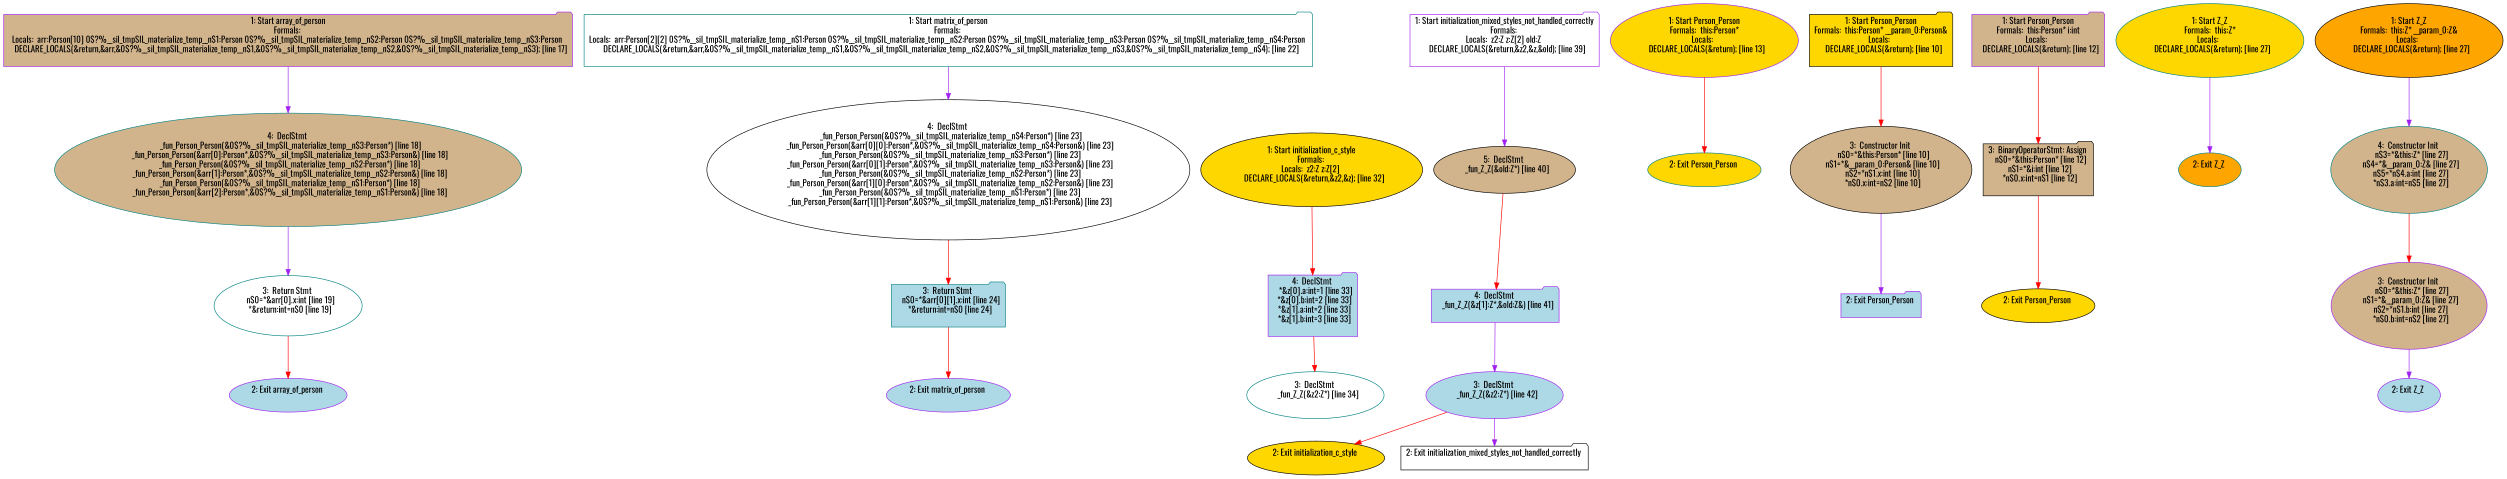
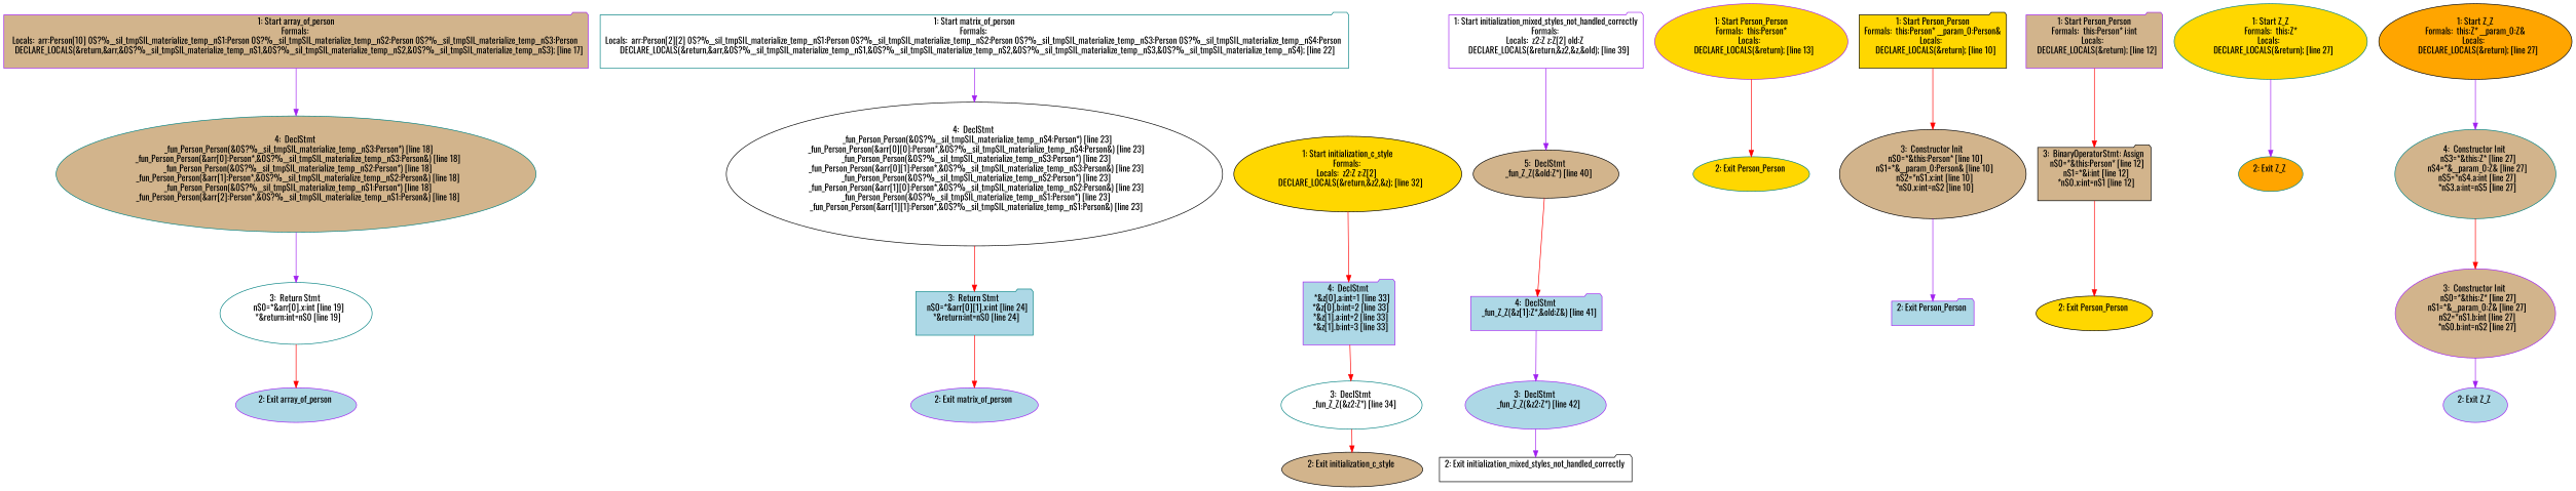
  digraph {
    fontname=Oswald
    node [color=purple fillcolor=tan fontname=Oswald shape=ellipse style=filled]
    edge [color=red fontname=Oswald]
    n1 [label="1: Start array_of_person\nFormals: \nLocals:  arr:Person[10] 0$?%__sil_tmpSIL_materialize_temp__n$1:Person 0$?%__sil_tmpSIL_materialize_temp__n$2:Person 0$?%__sil_tmpSIL_materialize_temp__n$3:Person \n   DECLARE_LOCALS(&return,&arr,&0$?%__sil_tmpSIL_materialize_temp__n$1,&0$?%__sil_tmpSIL_materialize_temp__n$2,&0$?%__sil_tmpSIL_materialize_temp__n$3); [line 17]\n " shape=folder]
    n2 [color=teal label="4:  DeclStmt \n   _fun_Person_Person(&0$?%__sil_tmpSIL_materialize_temp__n$3:Person*) [line 18]\n  _fun_Person_Person(&arr[0]:Person*,&0$?%__sil_tmpSIL_materialize_temp__n$3:Person&) [line 18]\n  _fun_Person_Person(&0$?%__sil_tmpSIL_materialize_temp__n$2:Person*) [line 18]\n  _fun_Person_Person(&arr[1]:Person*,&0$?%__sil_tmpSIL_materialize_temp__n$2:Person&) [line 18]\n  _fun_Person_Person(&0$?%__sil_tmpSIL_materialize_temp__n$1:Person*) [line 18]\n  _fun_Person_Person(&arr[2]:Person*,&0$?%__sil_tmpSIL_materialize_temp__n$1:Person&) [line 18]\n "]
    n3 [color=teal fillcolor=white label="3:  Return Stmt \n   n$0=*&arr[0].x:int [line 19]\n  *&return:int=n$0 [line 19]\n "]
    n4 [fillcolor=lightblue label="2: Exit array_of_person \n  "]
    n5 [color=teal fillcolor=white label="1: Start matrix_of_person\nFormals: \nLocals:  arr:Person[2][2] 0$?%__sil_tmpSIL_materialize_temp__n$1:Person 0$?%__sil_tmpSIL_materialize_temp__n$2:Person 0$?%__sil_tmpSIL_materialize_temp__n$3:Person 0$?%__sil_tmpSIL_materialize_temp__n$4:Person \n   DECLARE_LOCALS(&return,&arr,&0$?%__sil_tmpSIL_materialize_temp__n$1,&0$?%__sil_tmpSIL_materialize_temp__n$2,&0$?%__sil_tmpSIL_materialize_temp__n$3,&0$?%__sil_tmpSIL_materialize_temp__n$4); [line 22]\n " shape=folder]
    n6 [color=black fillcolor=white label="4:  DeclStmt \n   _fun_Person_Person(&0$?%__sil_tmpSIL_materialize_temp__n$4:Person*) [line 23]\n  _fun_Person_Person(&arr[0][0]:Person*,&0$?%__sil_tmpSIL_materialize_temp__n$4:Person&) [line 23]\n  _fun_Person_Person(&0$?%__sil_tmpSIL_materialize_temp__n$3:Person*) [line 23]\n  _fun_Person_Person(&arr[0][1]:Person*,&0$?%__sil_tmpSIL_materialize_temp__n$3:Person&) [line 23]\n  _fun_Person_Person(&0$?%__sil_tmpSIL_materialize_temp__n$2:Person*) [line 23]\n  _fun_Person_Person(&arr[1][0]:Person*,&0$?%__sil_tmpSIL_materialize_temp__n$2:Person&) [line 23]\n  _fun_Person_Person(&0$?%__sil_tmpSIL_materialize_temp__n$1:Person*) [line 23]\n  _fun_Person_Person(&arr[1][1]:Person*,&0$?%__sil_tmpSIL_materialize_temp__n$1:Person&) [line 23]\n "]
    n7 [color=teal fillcolor=lightblue label="3:  Return Stmt \n   n$0=*&arr[0][1].x:int [line 24]\n  *&return:int=n$0 [line 24]\n " shape=folder]
    n8 [fillcolor=lightblue label="2: Exit matrix_of_person \n  "]
    n9 [color=black fillcolor=gold label="1: Start initialization_c_style\nFormals: \nLocals:  z2:Z z:Z[2] \n   DECLARE_LOCALS(&return,&z2,&z); [line 32]\n "]
    n10 [fillcolor=lightblue label="4:  DeclStmt \n   *&z[0].a:int=1 [line 33]\n  *&z[0].b:int=2 [line 33]\n  *&z[1].a:int=2 [line 33]\n  *&z[1].b:int=3 [line 33]\n " shape=folder]
    n11 [color=teal fillcolor=white label="3:  DeclStmt \n   _fun_Z_Z(&z2:Z*) [line 34]\n "]
-   n12 [color=black fillcolor=gold label="2: Exit initialization_c_style \n  "]
+   n12 [color=black label="2: Exit initialization_c_style \n  "]
    n13 [fillcolor=white label="1: Start initialization_mixed_styles_not_handled_correctly\nFormals: \nLocals:  z2:Z z:Z[2] old:Z \n   DECLARE_LOCALS(&return,&z2,&z,&old); [line 39]\n " shape=folder]
    n14 [color=black label="5:  DeclStmt \n   _fun_Z_Z(&old:Z*) [line 40]\n "]
    n15 [fillcolor=lightblue label="4:  DeclStmt \n   _fun_Z_Z(&z[1]:Z*,&old:Z&) [line 41]\n " shape=folder]
    n16 [fillcolor=lightblue label="3:  DeclStmt \n   _fun_Z_Z(&z2:Z*) [line 42]\n "]
    n17 [color=black fillcolor=white label="2: Exit initialization_mixed_styles_not_handled_correctly \n  " shape=folder]
    n18 [fillcolor=gold label="1: Start Person_Person\nFormals:  this:Person*\nLocals:  \n   DECLARE_LOCALS(&return); [line 13]\n "]
    n19 [color=teal fillcolor=gold label="2: Exit Person_Person \n  "]
    n20 [color=black fillcolor=gold label="1: Start Person_Person\nFormals:  this:Person* __param_0:Person&\nLocals:  \n   DECLARE_LOCALS(&return); [line 10]\n " shape=folder]
    n21 [color=black label="3:  Constructor Init \n   n$0=*&this:Person* [line 10]\n  n$1=*&__param_0:Person& [line 10]\n  n$2=*n$1.x:int [line 10]\n  *n$0.x:int=n$2 [line 10]\n "]
    n22 [fillcolor=lightblue label="2: Exit Person_Person \n  " shape=folder]
    n23 [label="1: Start Person_Person\nFormals:  this:Person* i:int\nLocals:  \n   DECLARE_LOCALS(&return); [line 12]\n " shape=folder]
    n24 [color=black label="3:  BinaryOperatorStmt: Assign \n   n$0=*&this:Person* [line 12]\n  n$1=*&i:int [line 12]\n  *n$0.x:int=n$1 [line 12]\n " shape=folder]
    n25 [color=black fillcolor=gold label="2: Exit Person_Person \n  "]
    n26 [color=teal fillcolor=gold label="1: Start Z_Z\nFormals:  this:Z*\nLocals:  \n   DECLARE_LOCALS(&return); [line 27]\n "]
    n27 [color=teal fillcolor=orange label="2: Exit Z_Z \n  "]
    n28 [color=black fillcolor=orange label="1: Start Z_Z\nFormals:  this:Z* __param_0:Z&\nLocals:  \n   DECLARE_LOCALS(&return); [line 27]\n "]
    n29 [color=teal label="4:  Constructor Init \n   n$3=*&this:Z* [line 27]\n  n$4=*&__param_0:Z& [line 27]\n  n$5=*n$4.a:int [line 27]\n  *n$3.a:int=n$5 [line 27]\n "]
    n30 [label="3:  Constructor Init \n   n$0=*&this:Z* [line 27]\n  n$1=*&__param_0:Z& [line 27]\n  n$2=*n$1.b:int [line 27]\n  *n$0.b:int=n$2 [line 27]\n "]
    n31 [fillcolor=lightblue label="2: Exit Z_Z \n  "]
    n1 -> n2 [color=purple]
    n2 -> n3 [color=purple]
    n3 -> n4
    n5 -> n6 [color=purple]
    n6 -> n7
    n7 -> n8
    n9 -> n10
    n10 -> n11
-   n16 -> n12
+   n11 -> n12
    n13 -> n14 [color=purple]
    n14 -> n15
    n15 -> n16 [color=purple]
    n16 -> n17 [color=purple]
    n18 -> n19
    n20 -> n21
    n21 -> n22 [color=purple]
    n23 -> n24
    n24 -> n25
    n26 -> n27 [color=purple]
    n28 -> n29 [color=purple]
    n29 -> n30
    n30 -> n31 [color=purple]
  }
